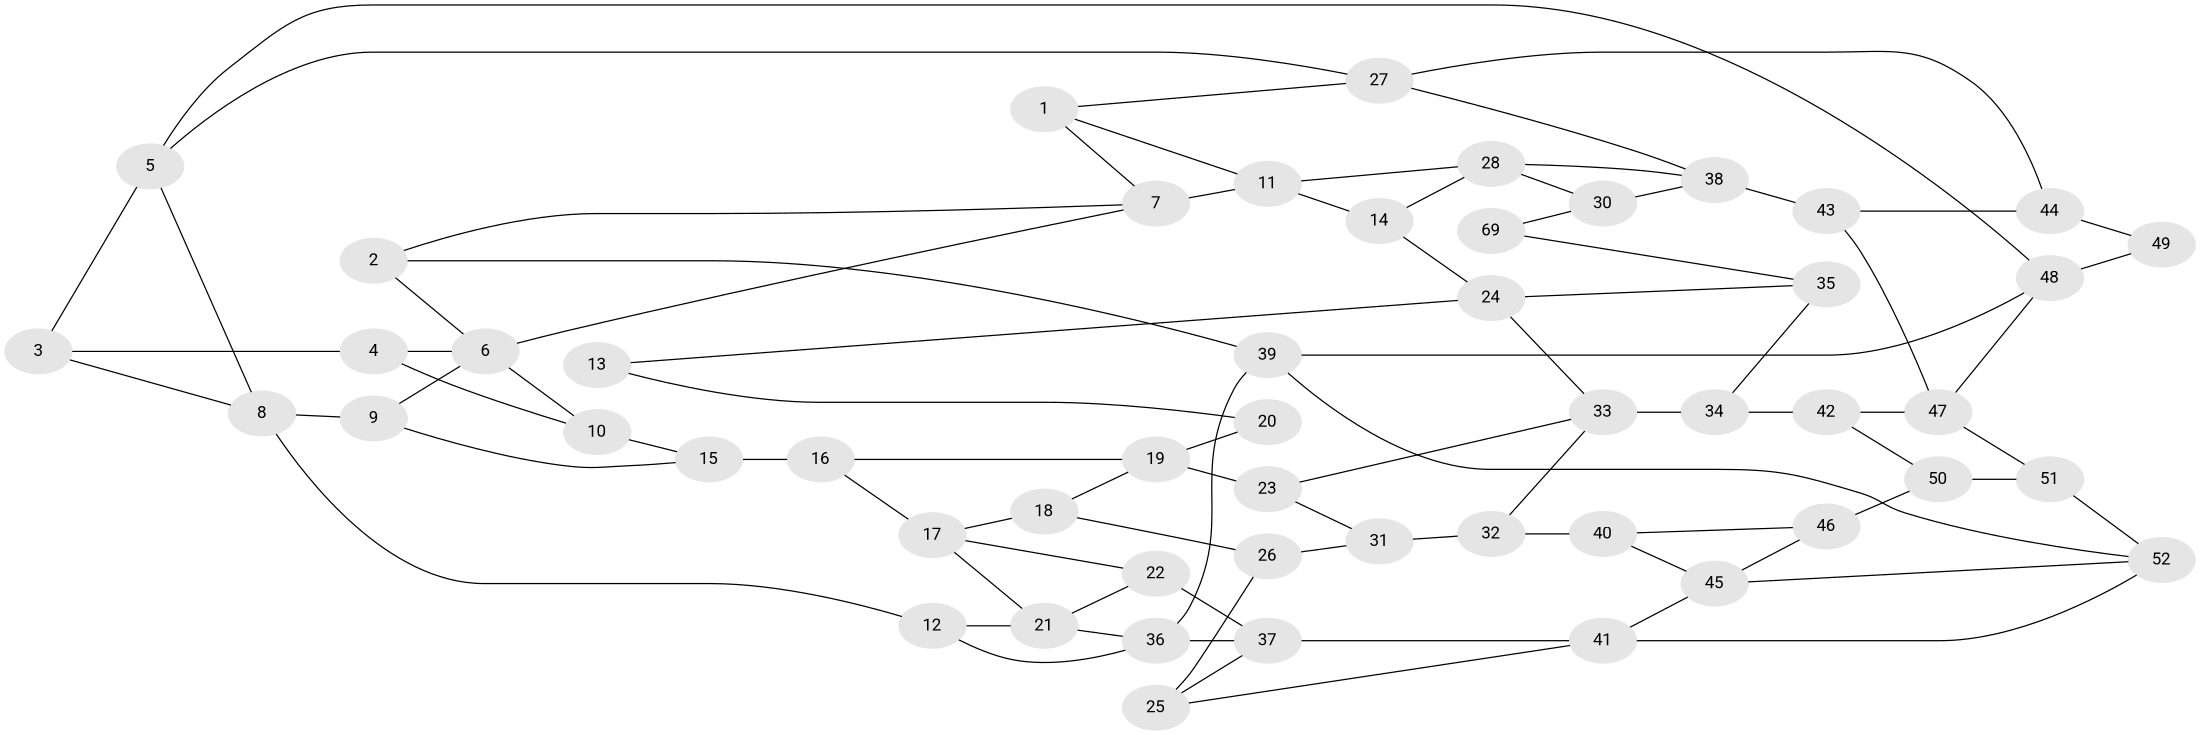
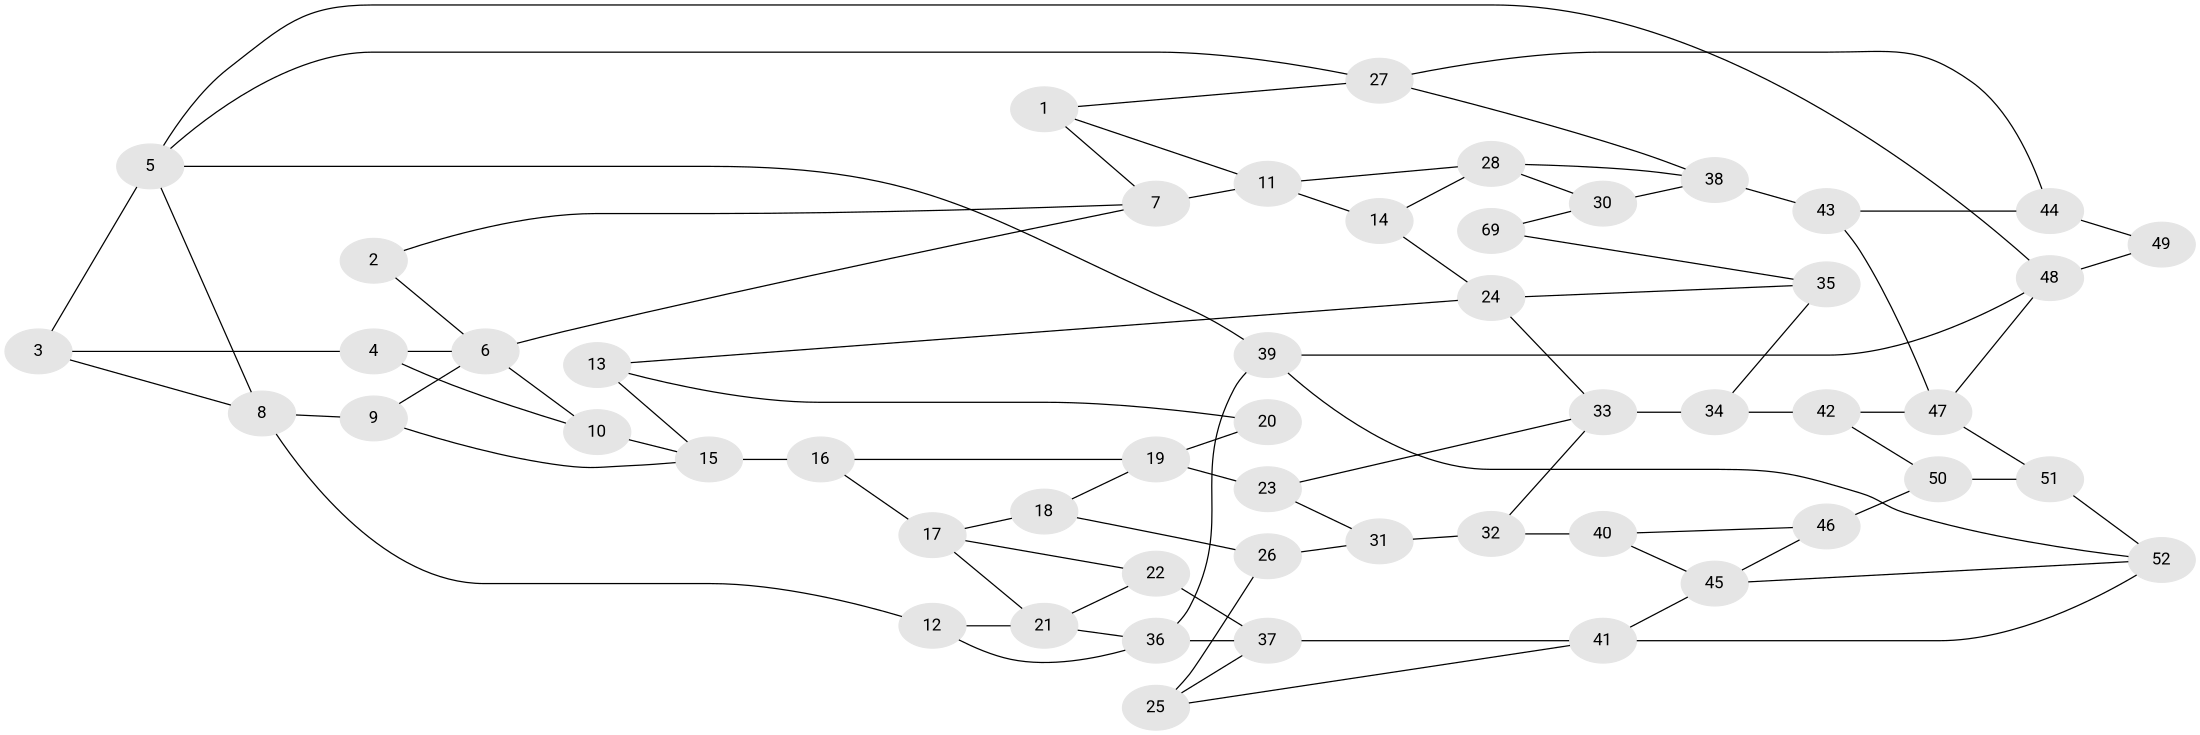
  graph {
    fontname=Roboto
    rankdir=LR
    node [color=gray90 fontname=Roboto style=filled]
    edge [fontname=Roboto weight=1.0]
    1
    7
    11
    27
    14
    28
    38
    44
    2
    6
    10
    3
    4
    5
    8
    39
    48
    12
    9
    15
    21
    36
    52
    49
    16
    24
    30
    22
    37
    13
    20
    33
    35
    17
    19
    18
    23
    26
    31
    41
    32
    34
    25
    45
    43
    n46 [label=69]
    40
    46
    42
    47
    50
    51
    1 -- 7
    1 -- 11
    1 -- 27
    7 -- 11
    11 -- 14
    11 -- 28
    27 -- 38
    27 -- 44
    14 -- 28
    14 -- 24
    28 -- 38
    28 -- 30
    38 -- 43
    44 -- 49 [weight=2.0]
    2 -- 7
    2 -- 6
    6 -- 7
    6 -- 10
    10 -- 15
    3 -- 4
    3 -- 5
    3 -- 8
    4 -- 6
    4 -- 10
    5 -- 27
    5 -- 8
-   2 -- 39
+   5 -- 39
    5 -- 48
    8 -- 12
    8 -- 9
    39 -- 48
    39 -- 52
    48 -- 49 [weight=2.0]
    12 -- 21
    12 -- 36
    9 -- 6
    9 -- 15
    15 -- 16
    21 -- 36
    21 -- 22
    36 -- 39
    36 -- 37
    16 -- 17
    16 -- 19
    24 -- 33
    24 -- 35
    30 -- 38
    22 -- 37
    37 -- 41
+   13 -- 15
    13 -- 24
    13 -- 20 [weight=2.0]
    33 -- 34
    17 -- 21
    17 -- 22
    17 -- 18
    19 -- 20
    19 -- 23
    18 -- 19
    18 -- 26
    23 -- 33
    23 -- 31
    26 -- 31 [weight=2.0]
    31 -- 32
    41 -- 52
    41 -- 45
    32 -- 33
    32 -- 40
    34 -- 35
    34 -- 42
    25 -- 37
    25 -- 26
    25 -- 41
    45 -- 52
    45 -- 46
    43 -- 44
    43 -- 47
    n46 -- 30
    n46 -- 35 [weight=2.0]
    40 -- 45
    40 -- 46
    46 -- 50 [weight=2.0]
    42 -- 47
    42 -- 50
    47 -- 48
    47 -- 51
    50 -- 51
    51 -- 52
  }
